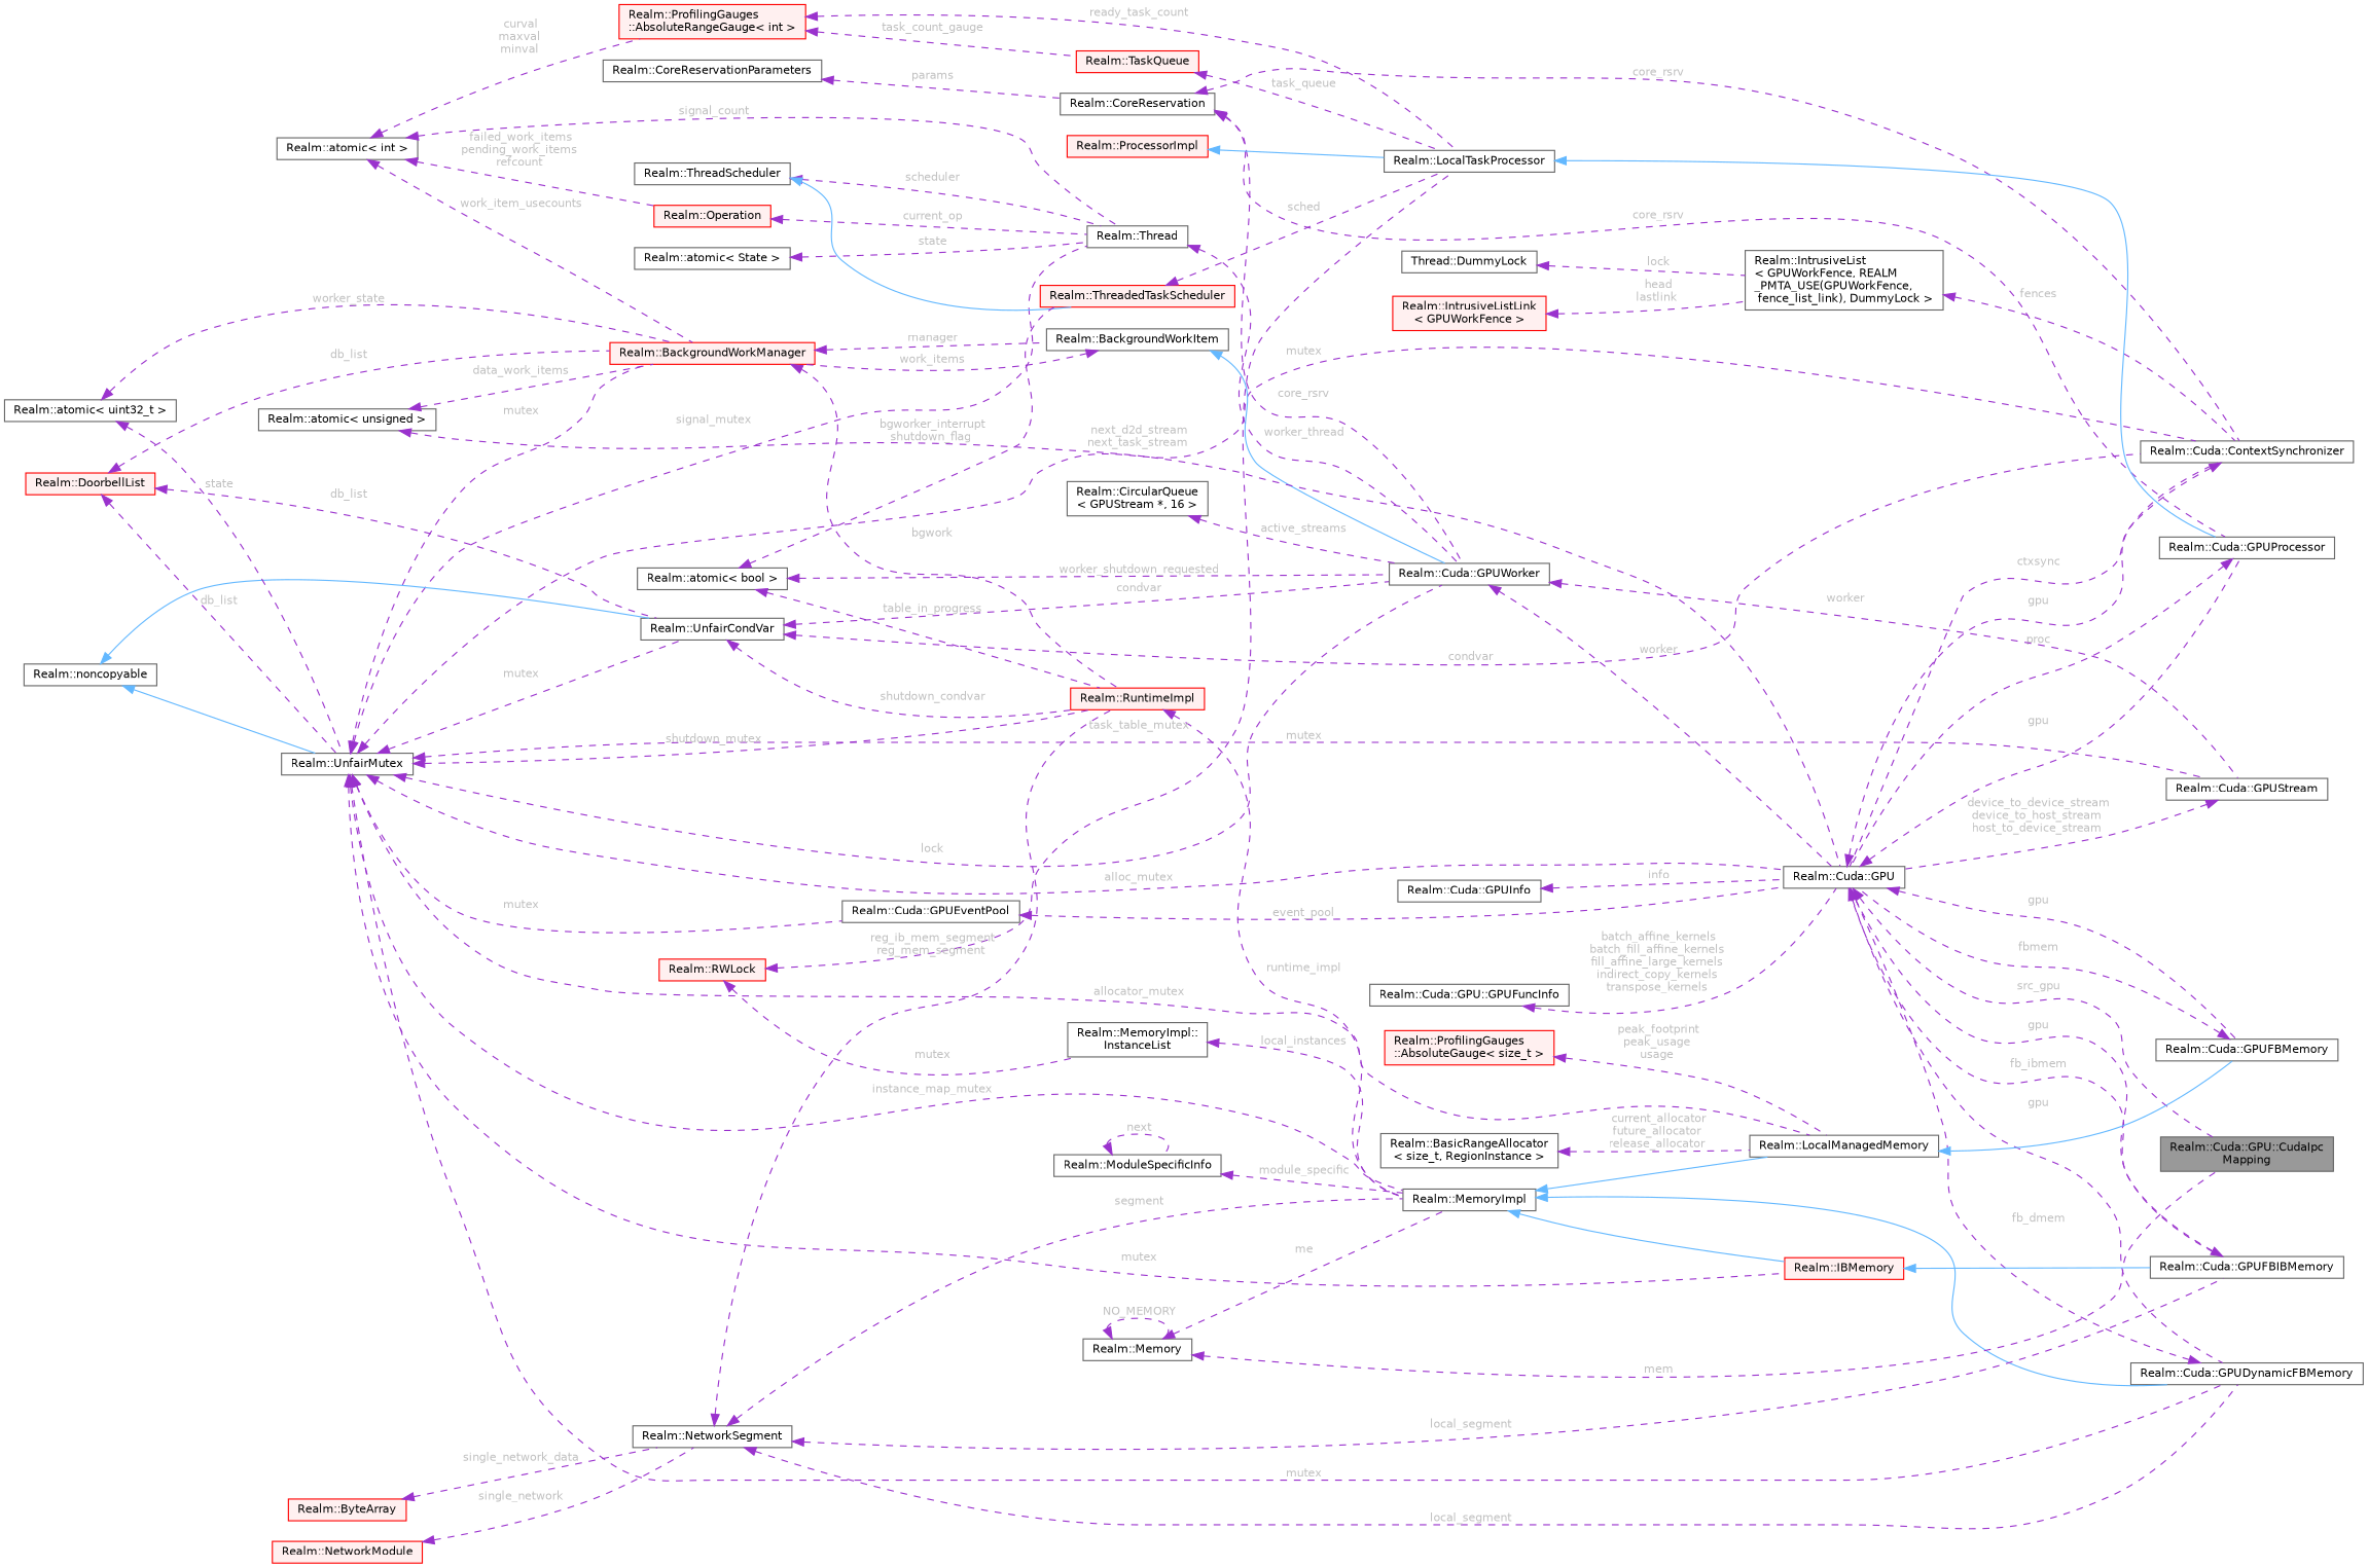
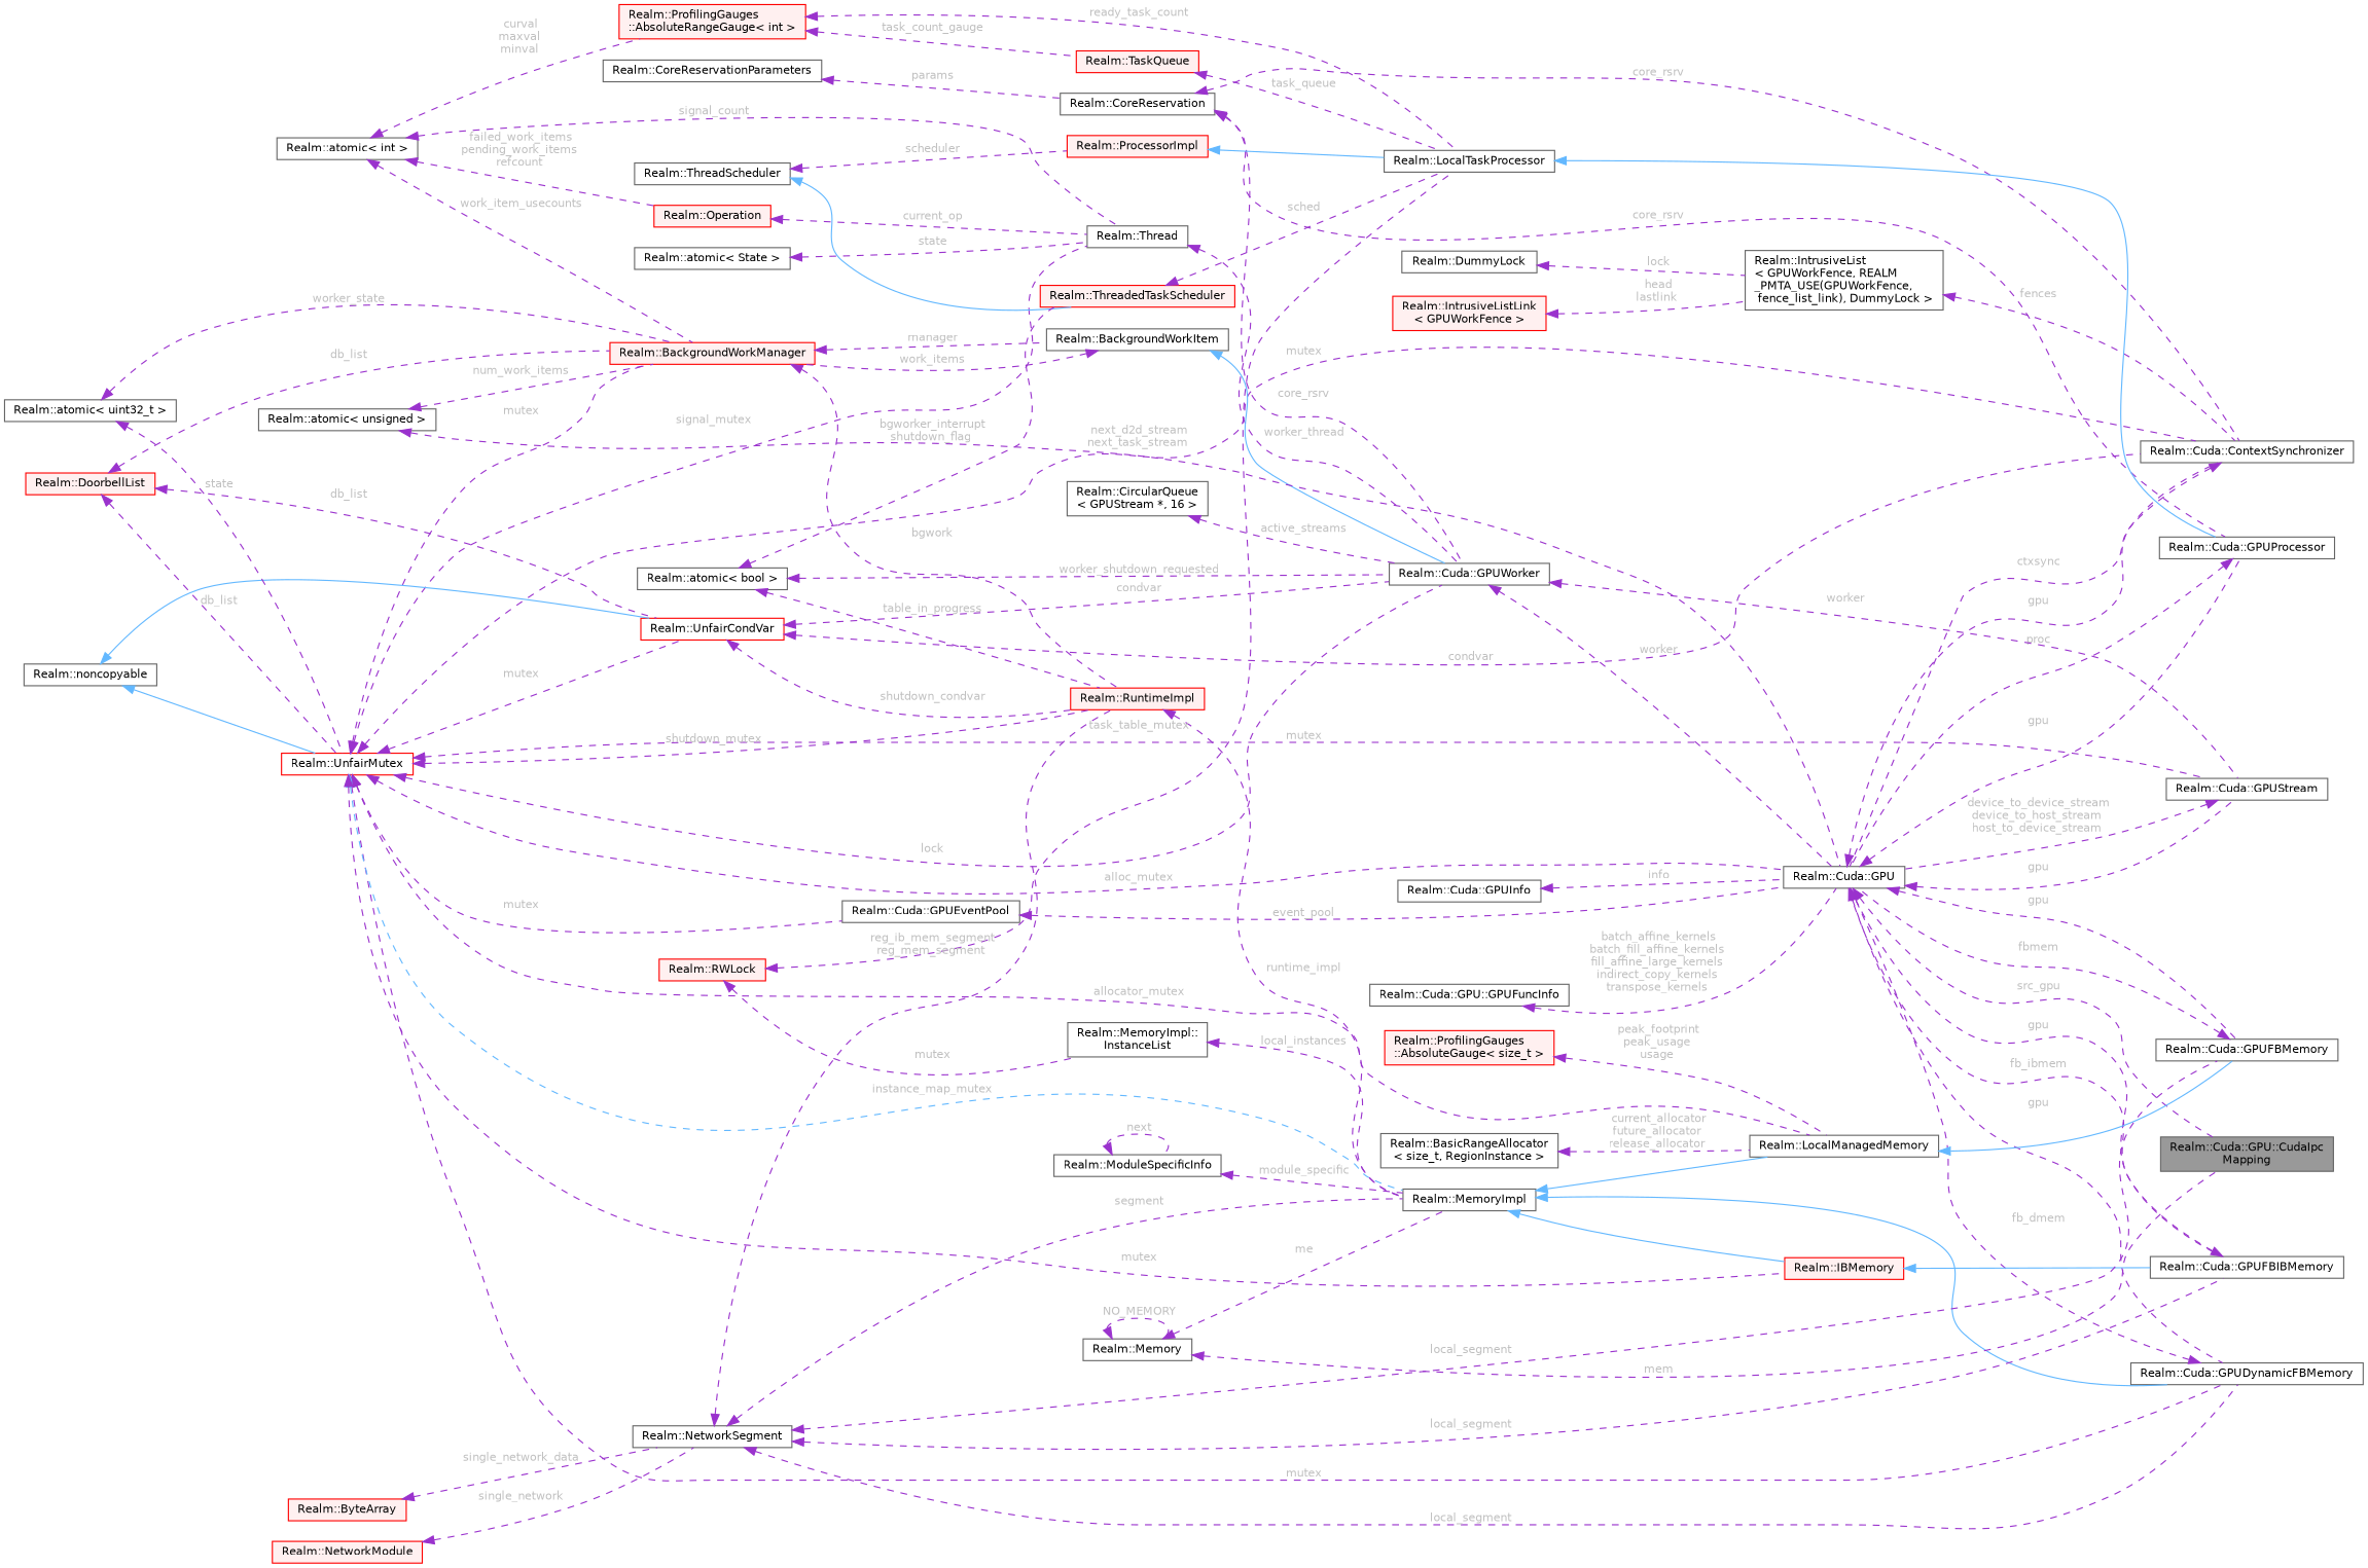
  digraph {
    rankdir=LR
    node [color=gray40 fillcolor=white fontname=Helvetica fontsize=10 shape=box style=filled]
    edge [color=darkorchid3 dir=back fontcolor=grey fontname=Helvetica fontsize=10 labelfontname=Helvetica labelfontsize=10 style=dashed]
    n1 [fillcolor=grey60 fontcolor=black height=0.2 label="Realm::Cuda::GPU::CudaIpc\lMapping" width=0.4]
    n2 [height=0.2 label="Realm::Cuda::GPU" width=0.4]
    n3 [height=0.2 label="Realm::Cuda::ContextSynchronizer" width=0.4]
    n4 [height=0.2 label="Realm::Cuda::GPUProcessor" width=0.4]
    n5 [height=0.2 label="Realm::Cuda::GPUFBMemory" width=0.4]
    n6 [height=0.2 label="Realm::Cuda::GPUDynamicFBMemory" width=0.4]
    n7 [height=0.2 label="Realm::Cuda::GPUFBIBMemory" width=0.4]
    n8 [height=0.2 label="Realm::Cuda::GPUStream" width=0.4]
-   n9 [height=0.2 label="Realm::UnfairMutex" width=0.4]
-   n10 [height=0.2 label="Realm::UnfairCondVar" width=0.4]
+   n9 [color=red height=0.2 label="Realm::UnfairMutex" width=0.4]
+   n10 [color=red height=0.2 label="Realm::UnfairCondVar" width=0.4]
    n11 [height=0.2 label="Realm::Cuda::GPUWorker" width=0.4]
    n12 [color=red fillcolor="#FFF0F0" height=0.2 label="Realm::BackgroundWorkManager" width=0.4]
    n13 [height=0.2 label="Realm::Thread" width=0.4]
    n14 [height=0.2 label="Realm::LocalManagedMemory" width=0.4]
    n15 [height=0.2 label="Realm::MemoryImpl" width=0.4]
    n16 [color=red fillcolor="#FFF0F0" height=0.2 label="Realm::RuntimeImpl" width=0.4]
    n17 [color=red fillcolor="#FFF0F0" height=0.2 label="Realm::IBMemory" width=0.4]
    n18 [height=0.2 label="Realm::Cuda::GPUEventPool" width=0.4]
    n19 [height=0.2 label="Realm::BackgroundWorkItem" width=0.4]
    n20 [height=0.2 label="Realm::noncopyable" width=0.4]
    n21 [height=0.2 label="Realm::atomic\< uint32_t \>" width=0.4]
    n22 [color=red fillcolor="#FFF0F0" height=0.2 label="Realm::DoorbellList" width=0.4]
    n23 [height=0.2 label="Realm::IntrusiveList\l\< GPUWorkFence, REALM\l_PMTA_USE(GPUWorkFence,\l fence_list_link), DummyLock \>" width=0.4]
-   n24 [height=0.2 label="Thread::DummyLock" width=0.4]
+   n24 [height=0.2 label="Realm::DummyLock" width=0.4]
    n25 [color=red fillcolor="#FFF0F0" height=0.2 label="Realm::IntrusiveListLink\l\< GPUWorkFence \>" width=0.4]
    n26 [height=0.2 label="Realm::CoreReservation" width=0.4]
    n27 [height=0.2 label="Realm::CoreReservationParameters" width=0.4]
    n28 [height=0.2 label="Realm::Cuda::GPUInfo" width=0.4]
    n29 [height=0.2 label="Realm::atomic\< unsigned \>" width=0.4]
    n30 [height=0.2 label="Realm::atomic\< int \>" width=0.4]
    n31 [color=red fillcolor="#FFF0F0" height=0.2 label="Realm::Operation" width=0.4]
    n32 [color=red fillcolor="#FFF0F0" height=0.2 label="Realm::ProfilingGauges\l::AbsoluteRangeGauge\< int \>" width=0.4]
    n33 [height=0.2 label="Realm::LocalTaskProcessor" width=0.4]
    n34 [color=red fillcolor="#FFF0F0" height=0.2 label="Realm::TaskQueue" width=0.4]
    n35 [height=0.2 label="Realm::CircularQueue\l\< GPUStream *, 16 \>" width=0.4]
    n36 [height=0.2 label="Realm::atomic\< State \>" width=0.4]
    n37 [height=0.2 label="Realm::ThreadScheduler" width=0.4]
    n38 [color=red fillcolor="#FFF0F0" height=0.2 label="Realm::ThreadedTaskScheduler" width=0.4]
    n39 [height=0.2 label="Realm::atomic\< bool \>" width=0.4]
    n40 [color=red fillcolor="#FFF0F0" height=0.2 label="Realm::ProcessorImpl" width=0.4]
    n41 [color=red fillcolor="#FFF0F0" height=0.2 label="Realm::RWLock" width=0.4]
    n42 [height=0.2 label="Realm::MemoryImpl::\lInstanceList" width=0.4]
    n43 [height=0.2 label="Realm::Memory" width=0.4]
    n44 [height=0.2 label="Realm::NetworkSegment" width=0.4]
    n45 [color=red fillcolor="#FFF0F0" height=0.2 label="Realm::NetworkModule" width=0.4]
    n46 [color=red fillcolor="#FFF0F0" height=0.2 label="Realm::ByteArray" width=0.4]
    n47 [height=0.2 label="Realm::ModuleSpecificInfo" width=0.4]
    n48 [height=0.2 label="Realm::BasicRangeAllocator\l\< size_t, RegionInstance \>" width=0.4]
    n49 [color=red fillcolor="#FFF0F0" height=0.2 label="Realm::ProfilingGauges\l::AbsoluteGauge\< size_t \>" width=0.4]
    n50 [height=0.2 label="Realm::Cuda::GPU::GPUFuncInfo" width=0.4]
    n2 -> n1 [label=" src_gpu"]
    n2 -> n3 [label=" gpu"]
    n2 -> n4 [label=" gpu"]
    n2 -> n5 [label=" gpu"]
    n2 -> n6 [label=" gpu"]
    n2 -> n7 [label=" gpu"]
+   n2 -> n8 [label=" gpu"]
    n3 -> n2 [label=" ctxsync"]
    n4 -> n2 [label=" proc"]
    n5 -> n2 [label=" fbmem"]
    n6 -> n2 [label=" fb_dmem"]
    n7 -> n2 [label=" fb_ibmem"]
    n8 -> n2 [label=" device_to_device_stream\ndevice_to_host_stream\nhost_to_device_stream"]
    n9 -> n2 [label=" alloc_mutex"]
    n9 -> n3 [label=" mutex"]
    n9 -> n6 [label=" mutex"]
    n9 -> n8 [label=" mutex"]
    n9 -> n10 [label=" mutex"]
    n9 -> n11 [label=" lock"]
    n9 -> n12 [label=" mutex"]
    n9 -> n13 [label=" signal_mutex"]
    n9 -> n14 [label=" allocator_mutex"]
-   n9 -> n15 [label=" instance_map_mutex"]
+   n9 -> n15 [color=steelblue1 label=" instance_map_mutex"]
    n9 -> n16 [label=" shutdown_mutex"]
    n9 -> n17 [label=" mutex"]
    n9 -> n18 [label=" mutex"]
    n10 -> n3 [label=" condvar"]
    n10 -> n11 [label=" condvar"]
    n10 -> n16 [label=" shutdown_condvar"]
    n11 -> n2 [label=" worker"]
    n11 -> n8 [label=" worker"]
    n12 -> n16 [label=" bgwork"]
    n12 -> n19 [label=" manager"]
    n13 -> n11 [label=" worker_thread"]
    n14 -> n5 [color=steelblue1 style=solid fontcolor=""]
    n15 -> n6 [color=steelblue1 style=solid fontcolor=""]
    n15 -> n14 [color=steelblue1 style=solid fontcolor=""]
    n15 -> n17 [color=steelblue1 style=solid fontcolor=""]
    n16 -> n15 [label=" runtime_impl"]
    n17 -> n7 [color=steelblue1 style=solid fontcolor=""]
    n18 -> n2 [label=" event_pool"]
    n19 -> n11 [color=steelblue1 style=solid fontcolor=""]
    n19 -> n12 [label=" work_items"]
    n20 -> n9 [color=steelblue1 style=solid fontcolor=""]
    n20 -> n10 [color=steelblue1 style=solid fontcolor=""]
    n21 -> n9 [label=" state"]
    n21 -> n12 [label=" worker_state"]
    n22 -> n9 [label=" db_list"]
    n22 -> n10 [label=" db_list"]
    n22 -> n12 [label=" db_list"]
    n23 -> n3 [label=" fences"]
    n24 -> n23 [label=" lock"]
    n25 -> n23 [label=" head\nlastlink"]
    n26 -> n3 [label=" core_rsrv"]
    n26 -> n4 [label=" core_rsrv"]
    n26 -> n11 [label=" core_rsrv"]
    n27 -> n26 [label=" params"]
    n28 -> n2 [label=" info"]
    n29 -> n2 [label=" next_d2d_stream\nnext_task_stream"]
-   n29 -> n12 [label=" data_work_items"]
+   n29 -> n12 [label=" num_work_items"]
    n30 -> n12 [label=" work_item_usecounts"]
    n30 -> n13 [label=" signal_count"]
    n30 -> n31 [label=" failed_work_items\npending_work_items\nrefcount"]
    n30 -> n32 [label=" curval\nmaxval\nminval"]
    n31 -> n13 [label=" current_op"]
    n32 -> n33 [label=" ready_task_count"]
    n32 -> n34 [label=" task_count_gauge"]
    n33 -> n4 [color=steelblue1 style=solid fontcolor=""]
    n34 -> n33 [label=" task_queue"]
    n35 -> n11 [label=" active_streams"]
    n36 -> n13 [label=" state"]
-   n37 -> n13 [label=" scheduler"]
+   n37 -> n40 [label=" scheduler"]
    n37 -> n38 [color=steelblue1 style=solid fontcolor=""]
    n38 -> n33 [label=" sched"]
    n39 -> n11 [label=" worker_shutdown_requested"]
    n39 -> n16 [label=" table_in_progress"]
    n39 -> n38 [label=" bgworker_interrupt\nshutdown_flag"]
    n40 -> n33 [color=steelblue1 style=solid fontcolor=""]
    n41 -> n33 [label=" task_table_mutex"]
    n41 -> n42 [label=" mutex"]
    n42 -> n15 [label=" local_instances"]
    n43 -> n1 [label=" mem"]
    n43 -> n15 [label=" me"]
    n43 -> n43 [label=" NO_MEMORY"]
+   n44 -> n5 [label=" local_segment"]
    n44 -> n6 [label=" local_segment"]
    n44 -> n7 [label=" local_segment"]
    n44 -> n15 [label=" segment"]
    n44 -> n16 [label=" reg_ib_mem_segment\nreg_mem_segment"]
    n45 -> n44 [label=" single_network"]
    n46 -> n44 [label=" single_network_data"]
    n47 -> n15 [label=" module_specific"]
    n47 -> n47 [label=" next"]
    n48 -> n14 [label=" current_allocator\nfuture_allocator\nrelease_allocator"]
    n49 -> n14 [label=" peak_footprint\npeak_usage\nusage"]
    n50 -> n2 [label=" batch_affine_kernels\nbatch_fill_affine_kernels\nfill_affine_large_kernels\nindirect_copy_kernels\ntranspose_kernels"]
  }
